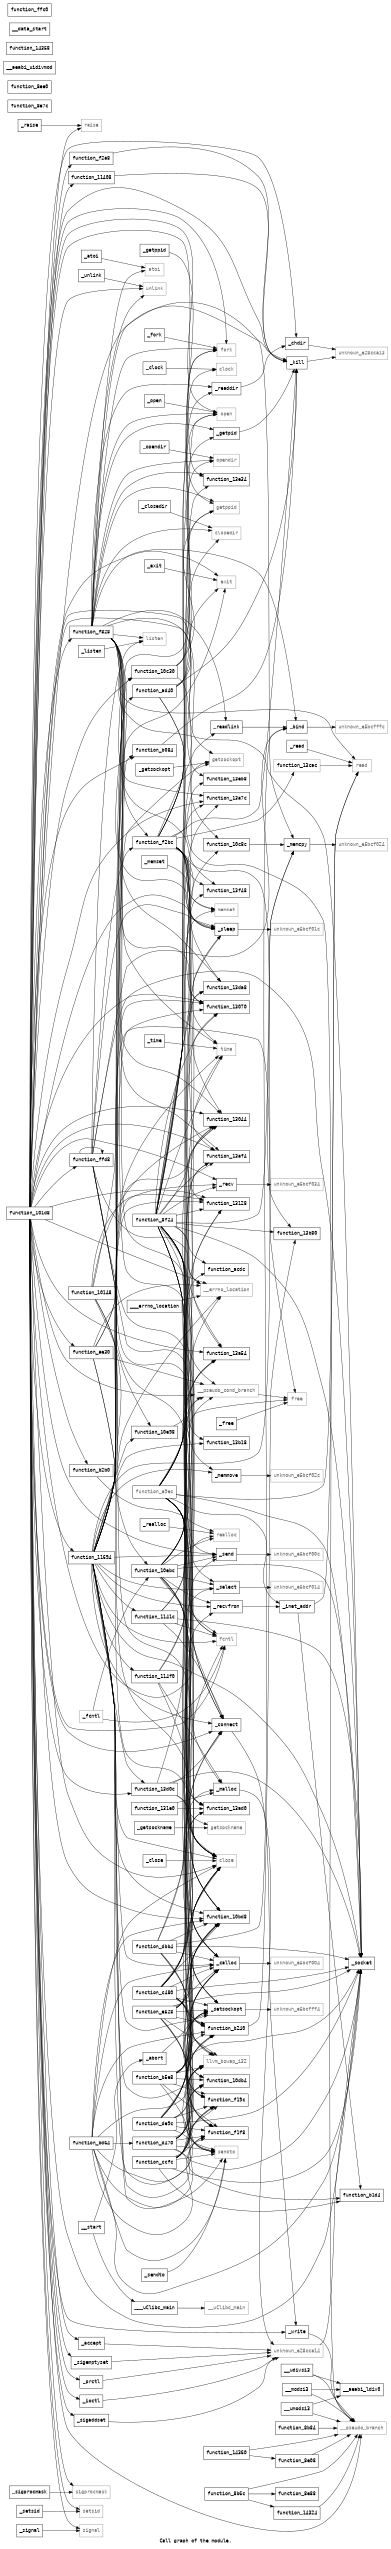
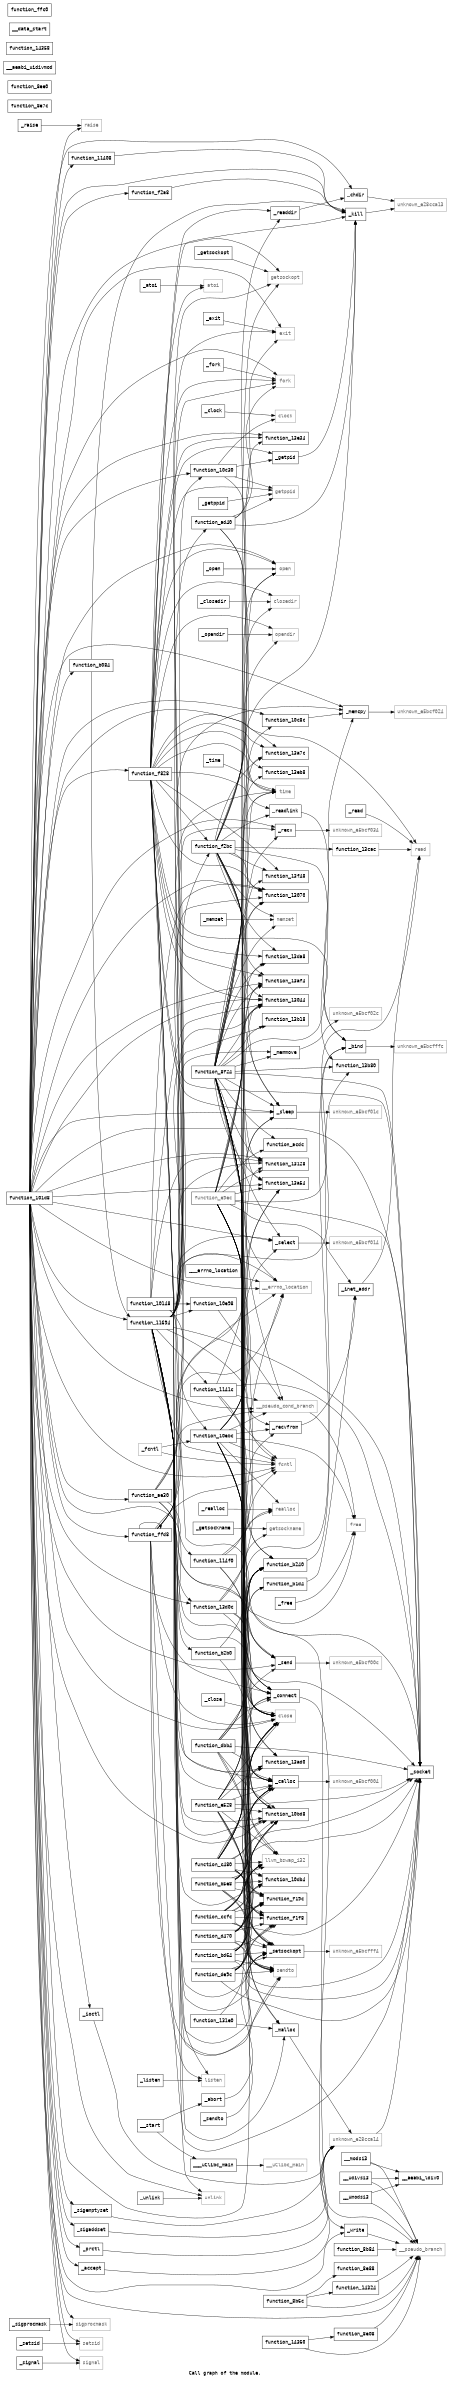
  digraph {
    fontname="DejaVu Sans Mono"
    label="Call graph of the module."
    rankdir=LR
    node [fontname="DejaVu Sans Mono" shape=record]
    edge [fontname="DejaVu Sans Mono"]
    n1 [label="{_realloc}"]
    n2 [color=gray50 fontcolor=gray50 label="{realloc}"]
    n3 [label="{_listen}"]
    n4 [color=gray50 fontcolor=gray50 label="{listen}"]
    n5 [label="{_fork}"]
    n6 [color=gray50 fontcolor=gray50 label="{fork}"]
    n7 [label="{_sendto}"]
    n8 [color=gray50 fontcolor=gray50 label="{sendto}"]
    n9 [label="{_raise}"]
    n10 [color=gray50 fontcolor=gray50 label="{raise}"]
    n11 [label="{___uClibc_main}"]
    n12 [color=gray50 fontcolor=gray50 label="{__uClibc_main}"]
    n13 [label="{_memset}"]
    n14 [color=gray50 fontcolor=gray50 label="{memset}"]
    n15 [label="{function_8f24}"]
    n16 [label="{function_acdc}"]
    n17 [label="{function_13f48}"]
    n18 [color=gray50 fontcolor=gray50 label="{time}"]
    n19 [color=gray50 fontcolor=gray50 label="{getsockopt}"]
    n20 [color=gray50 fontcolor=gray50 label="{__errno_location}"]
    n21 [color=gray50 fontcolor=gray50 label="{fcntl}"]
    n22 [color=gray50 fontcolor=gray50 label="{close}"]
    n23 [label="{function_13044}"]
    n24 [label="{function_13070}"]
    n25 [label="{function_13128}"]
    n26 [label="{function_13a54}"]
    n27 [label="{function_13a7c}"]
    n28 [label="{function_13af4}"]
    n29 [label="{function_13b18}"]
    n30 [label="{function_13b80}"]
    n31 [label="{function_13da8}"]
    n32 [label="{function_13e34}"]
    n33 [label="{function_13eb8}"]
    n34 [label="{function_b240}"]
    n35 [color=gray50 fontcolor=gray50 label="{llvm_bswap_i32}"]
    n36 [label="{function_10bd8}"]
    n37 [color=gray50 fontcolor=gray50 label="{__pseudo_cond_branch}"]
    n38 [label="{_recv}"]
    n39 [label="{_connect}"]
    n40 [label="{_memmove}"]
    n41 [label="{_memcpy}"]
    n42 [label="{_sleep}"]
    n43 [label="{_socket}"]
    n44 [label="{_select}"]
    n45 [label="{_send}"]
    n46 [label="{_calloc}"]
    n47 [label="{_setsockopt}"]
    n48 [color=gray50 fontcolor=gray50 label="{free}"]
    n49 [color=gray50 fontcolor=gray50 label="{unknown_e5bcf034}"]
    n50 [label="{_write}"]
    n51 [color=gray50 fontcolor=gray50 label="{unknown_e5bcf02c}"]
    n52 [color=gray50 fontcolor=gray50 label="{unknown_e5bcf024}"]
    n53 [color=gray50 fontcolor=gray50 label="{unknown_e5bcf01c}"]
    n54 [color=gray50 fontcolor=gray50 label="{unknown_e5bcf014}"]
    n55 [color=gray50 fontcolor=gray50 label="{unknown_e5bcf00c}"]
    n56 [color=gray50 fontcolor=gray50 label="{unknown_e5bcf004}"]
    n57 [color=gray50 fontcolor=gray50 label="{unknown_e5bcfff4}"]
    n58 [label="{_free}"]
    n59 [label="{_exit}"]
    n60 [color=gray50 fontcolor=gray50 label="{exit}"]
    n61 [label="{_closedir}"]
    n62 [color=gray50 fontcolor=gray50 label="{closedir}"]
    n63 [label="{_getppid}"]
    n64 [color=gray50 fontcolor=gray50 label="{getppid}"]
    n65 [label="{_time}"]
    n66 [label="{_opendir}"]
    n67 [color=gray50 fontcolor=gray50 label="{opendir}"]
    n68 [label="{function_b084}"]
    n69 [label="{function_11694}"]
    n70 [label="{_kill}"]
    n71 [label="{function_f19c}"]
    n72 [label="{function_f1f8}"]
    n73 [label="{function_10e98}"]
    n74 [label="{_recvfrom}"]
    n75 [label="{function_1141c}"]
    n76 [label="{function_114f0}"]
    n77 [label="{function_13d0c}"]
    n78 [label="{function_10c30}"]
    n79 [color=gray50 fontcolor=gray50 label="{unknown_e28cca13}"]
    n80 [label="{_sigprocmask}"]
    n81 [color=gray50 fontcolor=gray50 label="{sigprocmask}"]
    n82 [label="{__start}"]
    n83 [label="{_abort}"]
    n84 [label="{_atoi}"]
    n85 [color=gray50 fontcolor=gray50 label="{atoi}"]
    n86 [label="{___errno_location}"]
    n87 [label="{_getsockname}"]
    n88 [color=gray50 fontcolor=gray50 label="{getsockname}"]
    n89 [color=gray50 label="{_fcntl}"]
    n90 [label="{function_10ebc}"]
    n91 [label="{_setsid}"]
    n92 [color=gray50 fontcolor=gray50 label="{setsid}"]
    n93 [label="{function_8e08}"]
    n94 [color=gray50 fontcolor=gray50 label="{__pseudo_branch}"]
    n95 [label="{_open}"]
    n96 [color=gray50 fontcolor=gray50 label="{open}"]
    n97 [label="{function_8e7c}"]
    n98 [label="{_getsockopt}"]
    n99 [label="{_close}"]
    n100 [label="{function_8e88}"]
    n101 [label="{function_ae30}"]
    n102 [label="{function_ad40}"]
    n103 [label="{function_13ad0}"]
    n104 [label="{function_b1d4}"]
    n105 [label="{_inet_addr}"]
    n106 [color=gray50 fontcolor=gray50 label="{read}"]
    n107 [label="{function_8ee0}"]
    n108 [label="{_clock}"]
    n109 [color=gray50 fontcolor=gray50 label="{clock}"]
    n110 [label="{__udivsi3}"]
    n111 [label="{__aeabi_ldiv0}"]
    n112 [label="{__aeabi_uidivmod}"]
    n113 [label="{__umodsi3}"]
    n114 [label="{__modsi3}"]
    n115 [label="{function_14324}"]
    n116 [label="{function_14358}"]
    n117 [label="{function_14360}"]
    n118 [color=gray50 fontcolor=gray50 label="{signal}"]
    n119 [color=gray50 fontcolor=gray50 label="{unlink}"]
    n120 [label="{__data_start}"]
    n121 [color=gray50 fontcolor=gray50 label="{unknown_e28cca14}"]
    n122 [color=gray50 fontcolor=gray50 label="{unknown_e5bcfffc}"]
    n123 [fontcolor=gray50 label="{function_e9ec}"]
    n124 [label="{function_10c8c}"]
    n125 [label="{function_f2a8}"]
    n126 [label="{function_f2bc}"]
    n127 [color=gray50 label="{function_13cac}"]
    n128 [label="{_readlink}"]
    n129 [label="{_readdir}"]
    n130 [label="{_bind}"]
    n131 [label="{_chdir}"]
    n132 [label="{function_11408}"]
    n133 [label="{_malloc}"]
    n134 [label="{_getpid}"]
    n135 [label="{function_131e0}"]
    n136 [label="{function_b2b0}"]
    n137 [label="{function_b5e8}"]
    n138 [label="{function_10db4}"]
    n139 [label="{function_dbb4}"]
    n140 [label="{function_de9c}"]
    n141 [label="{function_e528}"]
    n142 [label="{function_bd64}"]
    n143 [label="{function_c480}"]
    n144 [label="{function_ccfc}"]
    n145 [label="{function_d470}"]
    n146 [label="{function_f828}"]
    n147 [label="{function_ffc0}"]
    n148 [label="{function_ffd8}"]
    n149 [label="{function_10148}"]
    n150 [label="{function_101d8}"]
    n151 [label="{_ioctl}"]
    n152 [label="{_sigemptyset}"]
    n153 [label="{_prctl}"]
    n154 [label="{_sigaddset}"]
    n155 [label="{_accept}"]
    n156 [label="{function_8b6c}"]
    n157 [label="{function_8b84}"]
    n158 [label="{_signal}"]
    n159 [label="{_read}"]
    n160 [label="{_unlink}"]
    n1 -> n2
    n3 -> n4
    n5 -> n6
    n7 -> n8
    n9 -> n10
    n11 -> n12
    n13 -> n14
    n15 -> n14
    n15 -> n16
    n15 -> n17
    n15 -> n18
    n15 -> n19
    n15 -> n20
    n15 -> n21
    n15 -> n22
    n15 -> n23
    n15 -> n24
    n15 -> n25
    n15 -> n26
    n15 -> n27
    n15 -> n28
    n15 -> n29
    n15 -> n30
    n15 -> n31
    n15 -> n32
    n15 -> n33
    n15 -> n34
    n15 -> n35
    n15 -> n36
    n15 -> n37
    n15 -> n38
    n15 -> n39
    n15 -> n40
    n15 -> n41
    n15 -> n42
    n15 -> n43
    n15 -> n44
    n15 -> n45
    n15 -> n46
    n15 -> n47
    n34 -> n30
    n37 -> n48
    n38 -> n49
    n39 -> n50
    n40 -> n51
    n41 -> n52
    n42 -> n53
    n44 -> n54
    n45 -> n55
    n46 -> n56
    n47 -> n57
    n50 -> n94
    n58 -> n48
    n59 -> n60
    n61 -> n62
    n63 -> n64
    n65 -> n18
    n66 -> n67
-   n69 -> n68
+   n68 -> n69
    n68 -> n70
    n69 -> n6
    n69 -> n8
    n69 -> n18
    n69 -> n19
    n69 -> n20
    n69 -> n21
    n69 -> n22
    n69 -> n23
    n69 -> n24
    n69 -> n25
    n69 -> n29
    n69 -> n35
    n69 -> n36
    n69 -> n38
    n69 -> n39
    n69 -> n40
    n69 -> n41
    n69 -> n43
    n69 -> n44
    n69 -> n45
    n69 -> n46
    n69 -> n47
    n69 -> n60
    n69 -> n71
    n69 -> n72
    n69 -> n73
    n69 -> n74
    n69 -> n75
    n69 -> n76
    n69 -> n77
    n69 -> n78
    n70 -> n79
    n73 -> n37
    n74 -> n105
    n75 -> n21
    n75 -> n28
    n75 -> n37
    n75 -> n39
    n75 -> n43
    n76 -> n2
    n76 -> n26
    n76 -> n103
    n76 -> n133
    n77 -> n20
    n77 -> n22
    n77 -> n39
    n77 -> n43
    n77 -> n88
    n78 -> n18
    n78 -> n64
    n78 -> n109
    n78 -> n134
    n80 -> n81
    n82 -> n11
    n82 -> n83
    n83 -> n47
    n84 -> n85
    n86 -> n20
    n87 -> n88
    n89 -> n21
    n89 -> n90
    n90 -> n2
    n90 -> n21
    n90 -> n22
    n90 -> n26
    n90 -> n28
    n90 -> n36
    n90 -> n37
    n90 -> n39
    n90 -> n42
    n90 -> n43
    n90 -> n44
    n90 -> n45
    n90 -> n46
    n90 -> n48
    n90 -> n74
    n91 -> n92
    n93 -> n94
    n95 -> n96
    n98 -> n19
    n99 -> n22
    n101 -> n20
    n101 -> n37
    n101 -> n46
    n101 -> n48
    n101 -> n102
    n101 -> n103
    n102 -> n6
    n102 -> n42
    n102 -> n60
    n102 -> n64
    n102 -> n70
    n102 -> n94
-   n105 -> n104
+   n104 -> n105
    n105 -> n106
    n108 -> n109
    n110 -> n94
    n110 -> n111
    n113 -> n94
    n113 -> n111
    n114 -> n94
    n114 -> n111
    n115 -> n94
    n117 -> n93
    n117 -> n94
    n121 -> n43
    n123 -> n8
    n123 -> n16
    n123 -> n22
    n123 -> n23
    n123 -> n24
    n123 -> n25
    n123 -> n26
    n123 -> n31
    n123 -> n34
    n123 -> n36
    n123 -> n43
    n123 -> n46
    n123 -> n47
    n123 -> n71
    n123 -> n72
    n123 -> n96
    n123 -> n103
    n123 -> n105
    n123 -> n106
    n123 -> n124
    n124 -> n41
    n125 -> n70
    n126 -> n14
    n126 -> n17
    n126 -> n22
    n126 -> n23
    n126 -> n24
    n126 -> n25
    n126 -> n26
    n126 -> n27
    n126 -> n28
    n126 -> n30
    n126 -> n31
    n126 -> n42
    n126 -> n62
    n126 -> n67
    n126 -> n70
    n126 -> n96
    n126 -> n127
    n126 -> n128
    n126 -> n129
    n127 -> n106
    n128 -> n130
    n129 -> n131
    n130 -> n122
    n131 -> n79
    n132 -> n70
    n133 -> n121
    n134 -> n70
    n135 -> n103
    n135 -> n133
    n136 -> n2
+   n136 -> n46
    n137 -> n8
    n137 -> n22
    n137 -> n34
    n137 -> n35
    n137 -> n36
    n137 -> n43
    n137 -> n46
    n137 -> n47
    n137 -> n71
    n137 -> n72
    n137 -> n103
    n137 -> n138
    n139 -> n34
    n139 -> n35
    n139 -> n36
    n139 -> n39
    n139 -> n43
    n139 -> n45
    n139 -> n46
    n139 -> n130
    n139 -> n138
    n140 -> n8
    n140 -> n22
    n140 -> n34
    n140 -> n35
    n140 -> n36
    n140 -> n43
    n140 -> n46
    n140 -> n47
    n140 -> n71
    n140 -> n72
    n140 -> n138
    n141 -> n8
    n141 -> n22
    n141 -> n23
    n141 -> n25
    n141 -> n34
    n141 -> n35
    n141 -> n36
    n141 -> n43
    n141 -> n46
    n141 -> n47
    n141 -> n71
    n141 -> n72
    n141 -> n103
    n142 -> n8
    n142 -> n22
    n142 -> n34
    n142 -> n35
    n142 -> n36
    n142 -> n43
    n142 -> n46
-   n142 -> n145
+   n142 -> n47
    n142 -> n71
    n142 -> n72
    n142 -> n138
    n143 -> n8
    n143 -> n18
    n143 -> n21
    n143 -> n22
    n143 -> n34
    n143 -> n35
    n143 -> n36
    n143 -> n39
    n143 -> n43
    n143 -> n46
    n143 -> n47
    n143 -> n71
    n143 -> n72
    n143 -> n74
    n143 -> n133
    n143 -> n138
    n144 -> n8
    n144 -> n22
    n144 -> n34
    n144 -> n35
    n144 -> n36
    n144 -> n43
    n144 -> n46
    n144 -> n47
    n144 -> n71
    n144 -> n72
    n144 -> n104
    n144 -> n138
    n145 -> n8
    n145 -> n22
    n145 -> n34
    n145 -> n35
    n145 -> n36
    n145 -> n43
    n145 -> n46
    n145 -> n47
    n145 -> n71
    n145 -> n72
    n145 -> n104
    n146 -> n4
    n146 -> n6
    n146 -> n17
    n146 -> n18
    n146 -> n22
    n146 -> n23
    n146 -> n24
    n146 -> n27
    n146 -> n28
    n146 -> n31
    n146 -> n32
    n146 -> n33
    n146 -> n42
    n146 -> n43
    n146 -> n62
    n146 -> n64
    n146 -> n67
    n146 -> n70
    n146 -> n85
    n146 -> n96
    n146 -> n106
    n146 -> n119
    n146 -> n126
    n146 -> n128
    n146 -> n129
    n146 -> n130
    n146 -> n133
    n146 -> n134
    n148 -> n4
    n148 -> n20
    n148 -> n21
    n148 -> n22
    n148 -> n39
    n148 -> n42
    n148 -> n43
    n148 -> n47
    n148 -> n126
    n148 -> n130
    n148 -> n148
    n149 -> n23
    n149 -> n24
    n149 -> n25
    n149 -> n36
    n149 -> n73
    n149 -> n90
    n150 -> n6
    n150 -> n10
    n150 -> n19
    n150 -> n20
    n150 -> n21
    n150 -> n22
    n150 -> n23
    n150 -> n24
    n150 -> n25
    n150 -> n26
    n150 -> n27
    n150 -> n28
    n150 -> n32
    n150 -> n36
    n150 -> n37
    n150 -> n38
    n150 -> n39
    n150 -> n41
    n150 -> n42
    n150 -> n43
    n150 -> n44
    n150 -> n45
    n150 -> n50
    n150 -> n60
    n150 -> n68
    n150 -> n69
    n150 -> n70
    n150 -> n77
    n150 -> n78
    n150 -> n81
    n150 -> n92
    n150 -> n94
    n150 -> n96
    n150 -> n101
    n150 -> n118
    n150 -> n119
    n150 -> n124
    n150 -> n125
    n150 -> n131
    n150 -> n132
    n150 -> n136
    n150 -> n146
    n150 -> n148
    n150 -> n151
    n150 -> n152
    n150 -> n153
    n150 -> n154
    n150 -> n155
    n151 -> n121
    n152 -> n121
    n153 -> n121
    n154 -> n121
    n155 -> n121
    n156 -> n94
    n156 -> n100
    n156 -> n115
    n157 -> n94
    n158 -> n118
    n159 -> n106
    n160 -> n119
  }
